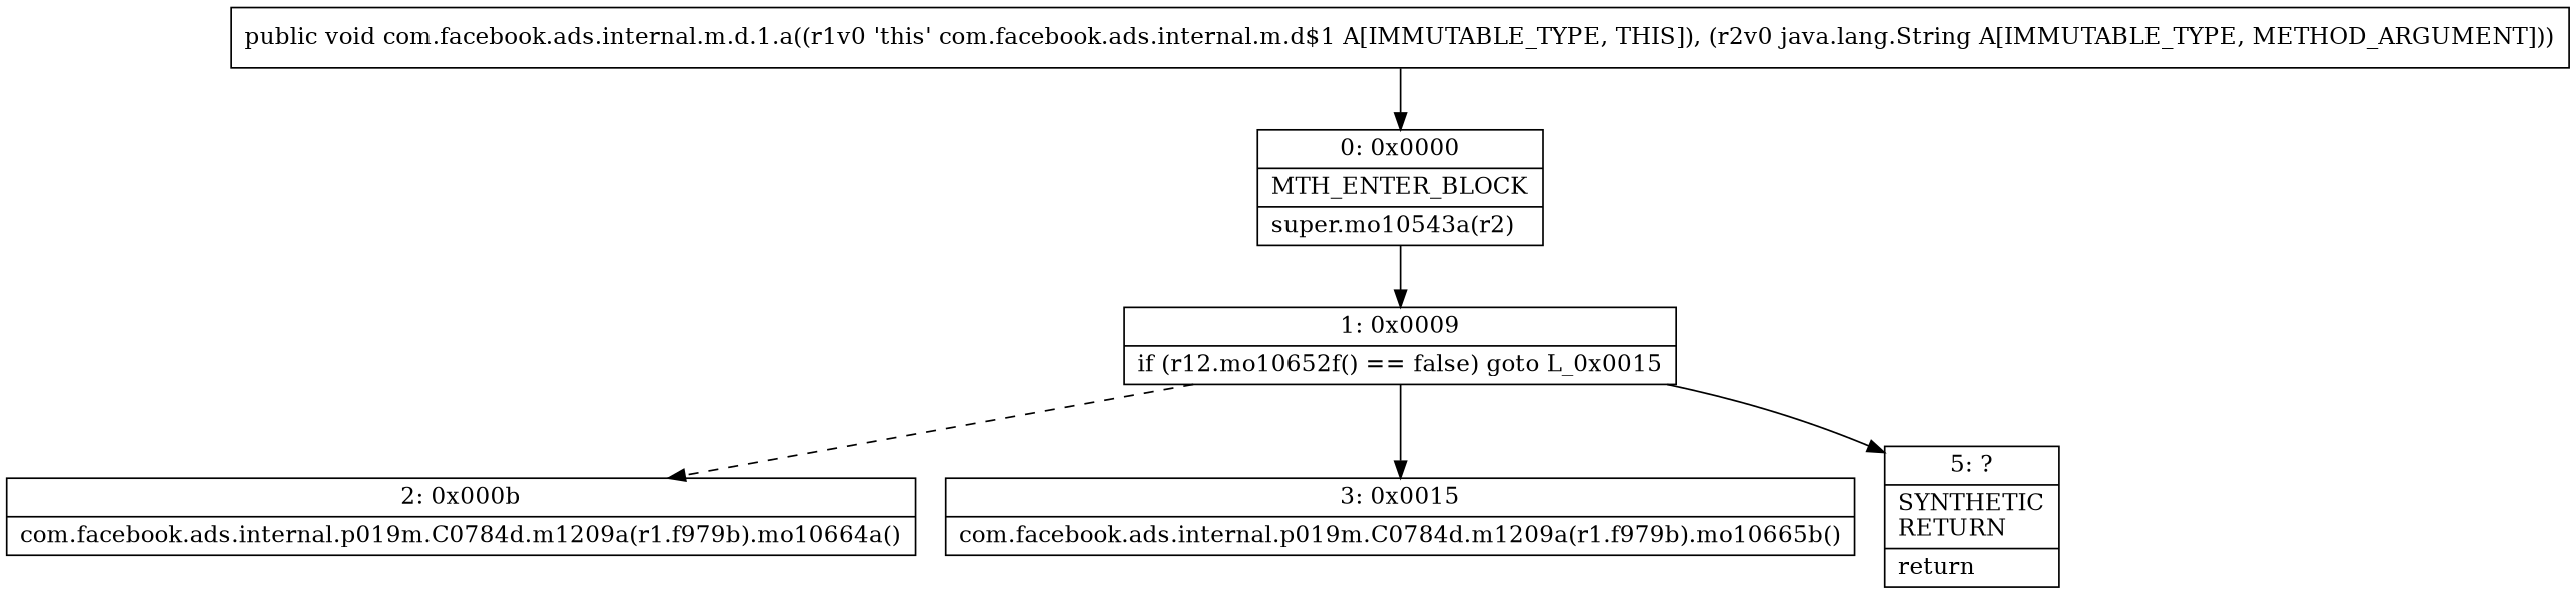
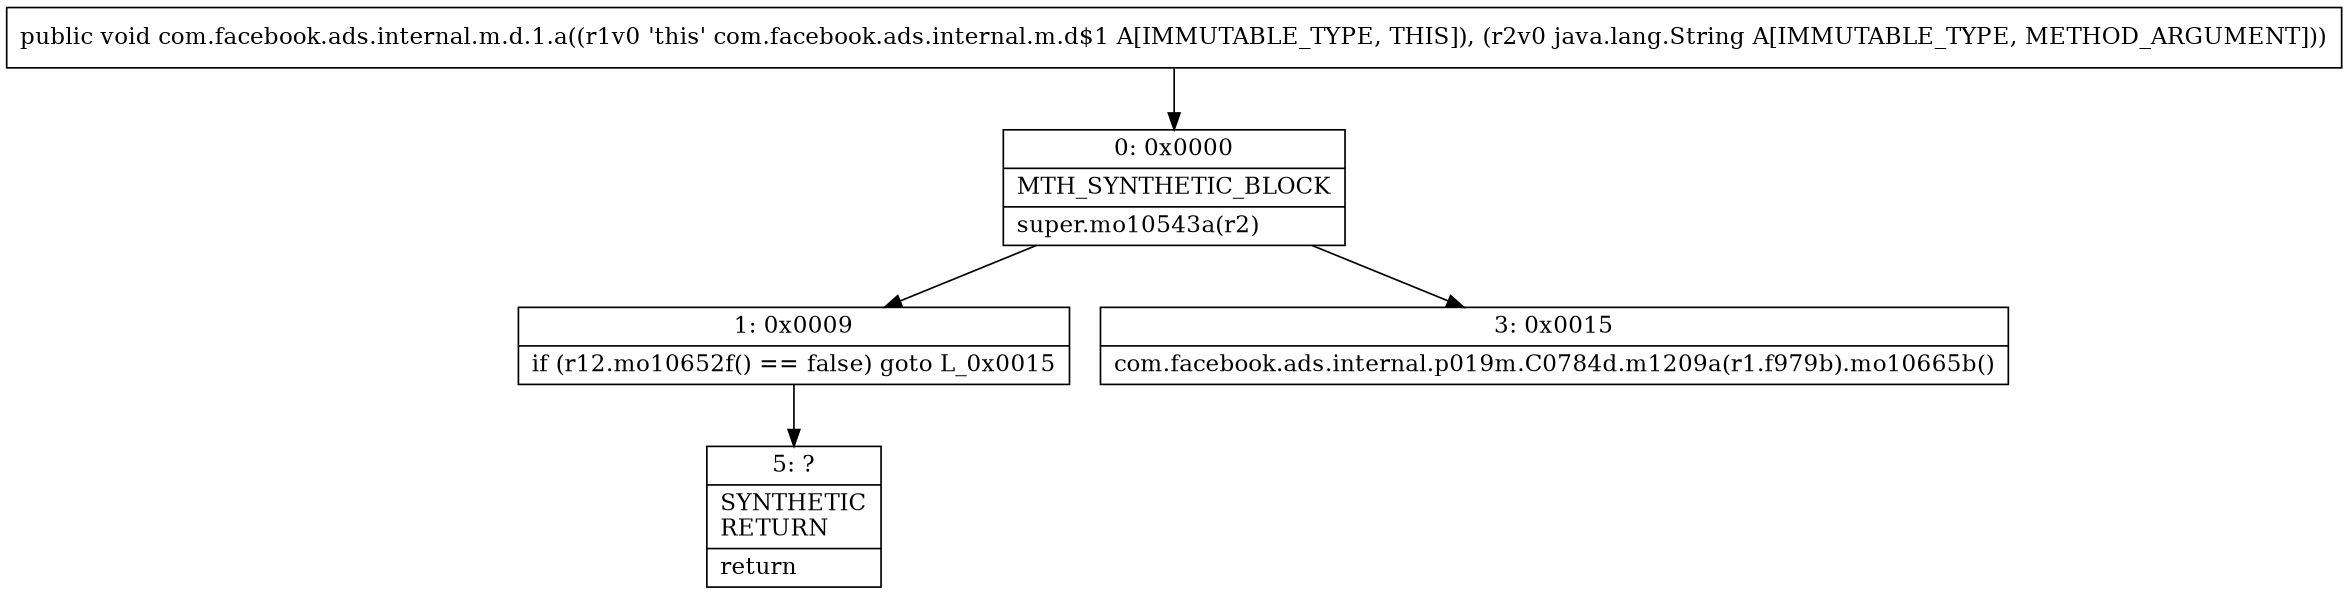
  digraph {
    node [shape=record]
-   n1 [label="{0\:\ 0x0000|MTH_ENTER_BLOCK\l|super.mo10543a(r2)\l}"]
+   n1 [label="{0\:\ 0x0000|MTH_SYNTHETIC_BLOCK\l|super.mo10543a(r2)\l}"]
    n2 [label="{1\:\ 0x0009|if (r12.mo10652f() == false) goto L_0x0015\l}"]
-   n3 [label="{2\:\ 0x000b|com.facebook.ads.internal.p019m.C0784d.m1209a(r1.f979b).mo10664a()\l}"]
    n4 [label="{3\:\ 0x0015|com.facebook.ads.internal.p019m.C0784d.m1209a(r1.f979b).mo10665b()\l}"]
    n5 [label="{5\:\ ?|SYNTHETIC\lRETURN\l|return\l}"]
    n6 [label="{public void com.facebook.ads.internal.m.d.1.a((r1v0 'this' com.facebook.ads.internal.m.d$1 A[IMMUTABLE_TYPE, THIS]), (r2v0 java.lang.String A[IMMUTABLE_TYPE, METHOD_ARGUMENT])) }"]
    n1 -> n2
-   n2 -> n3 [style=dashed]
-   n2 -> n4
+   n1 -> n4
    n2 -> n5
    n6 -> n1
  }
